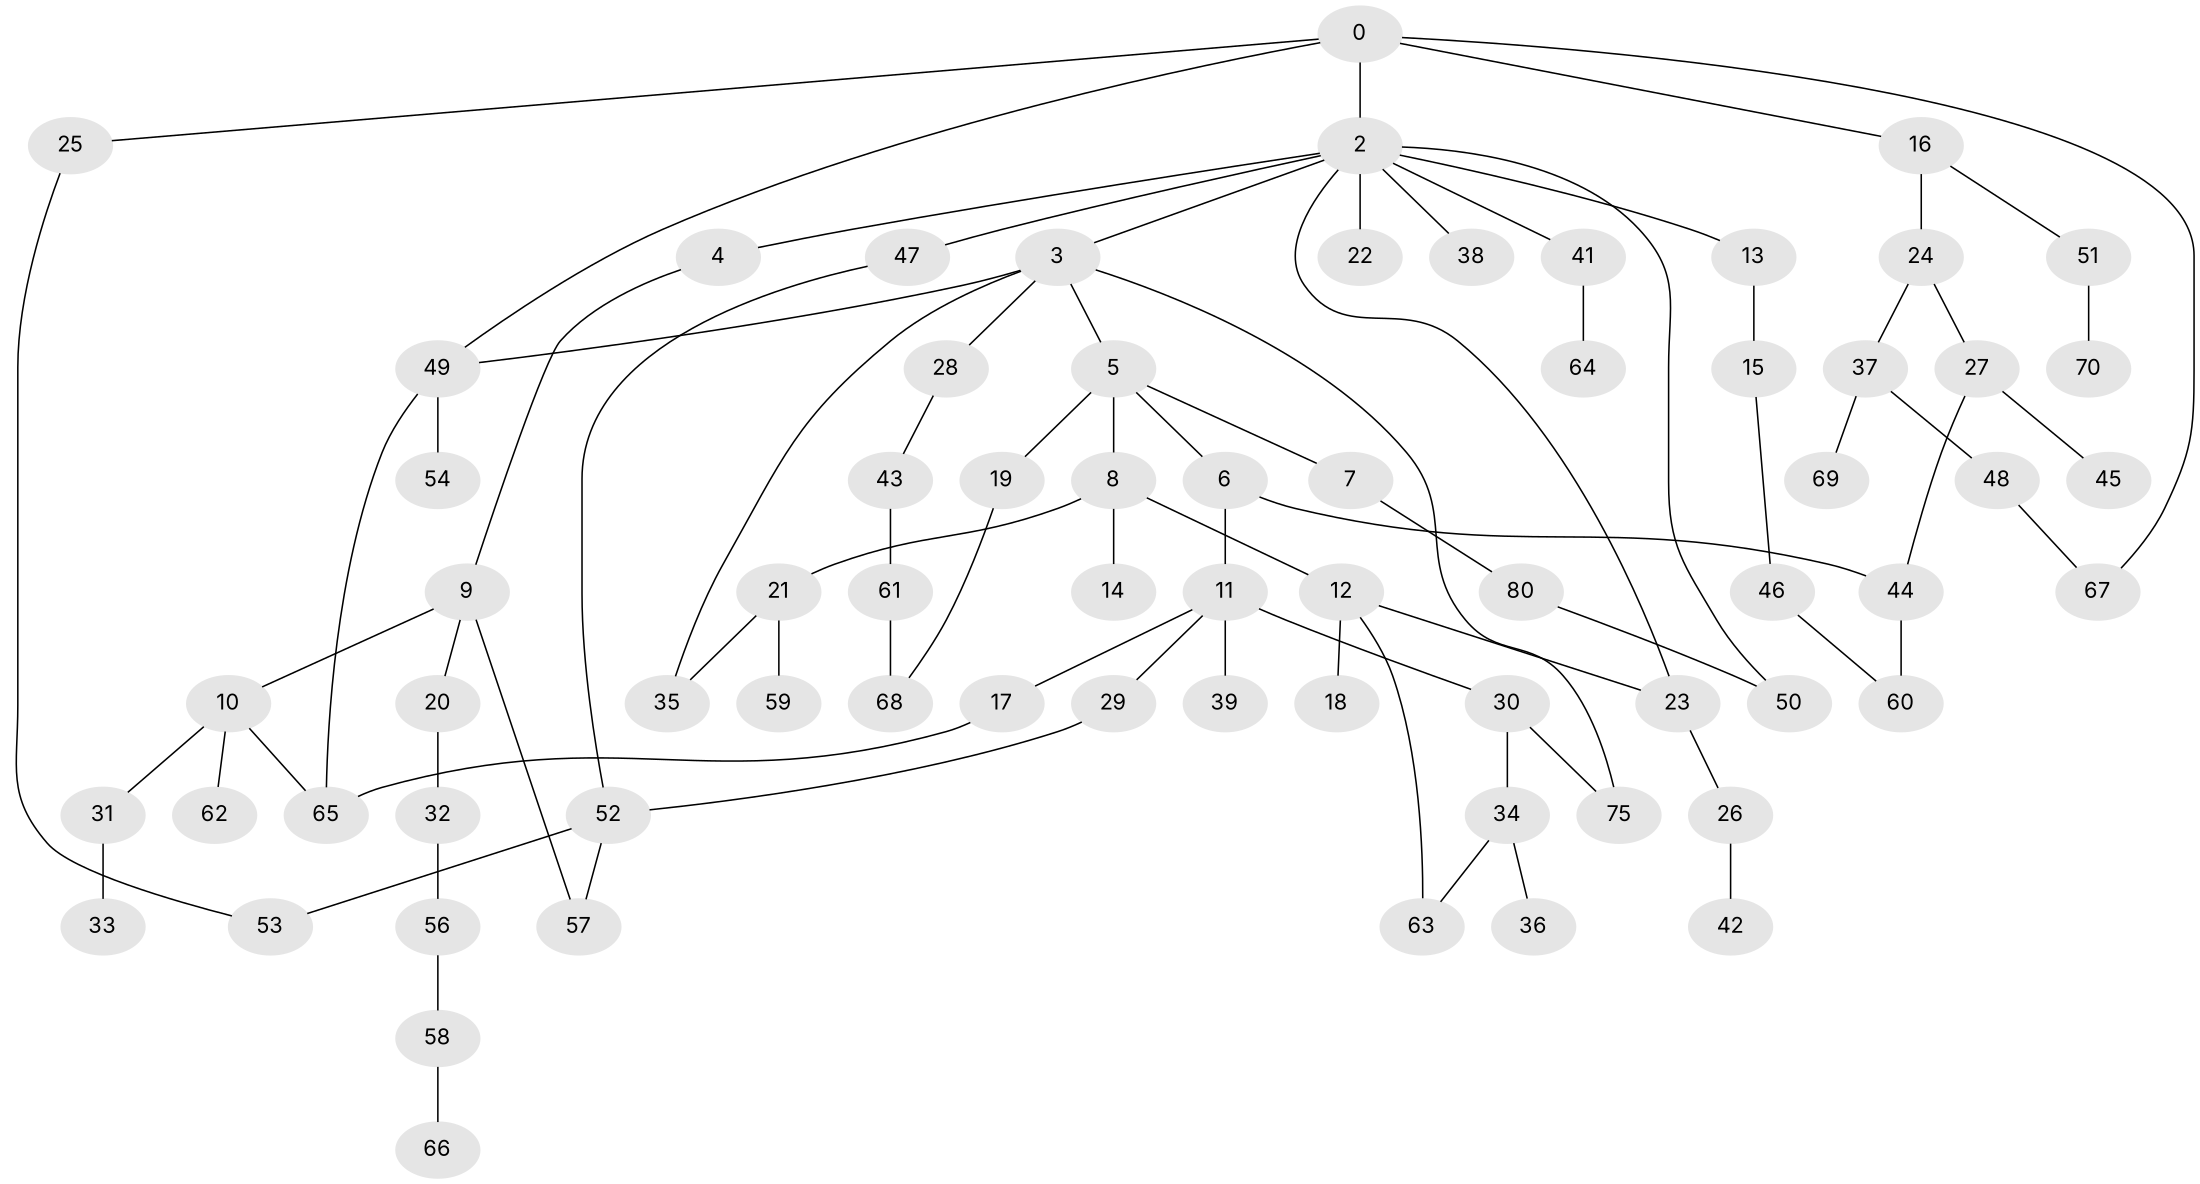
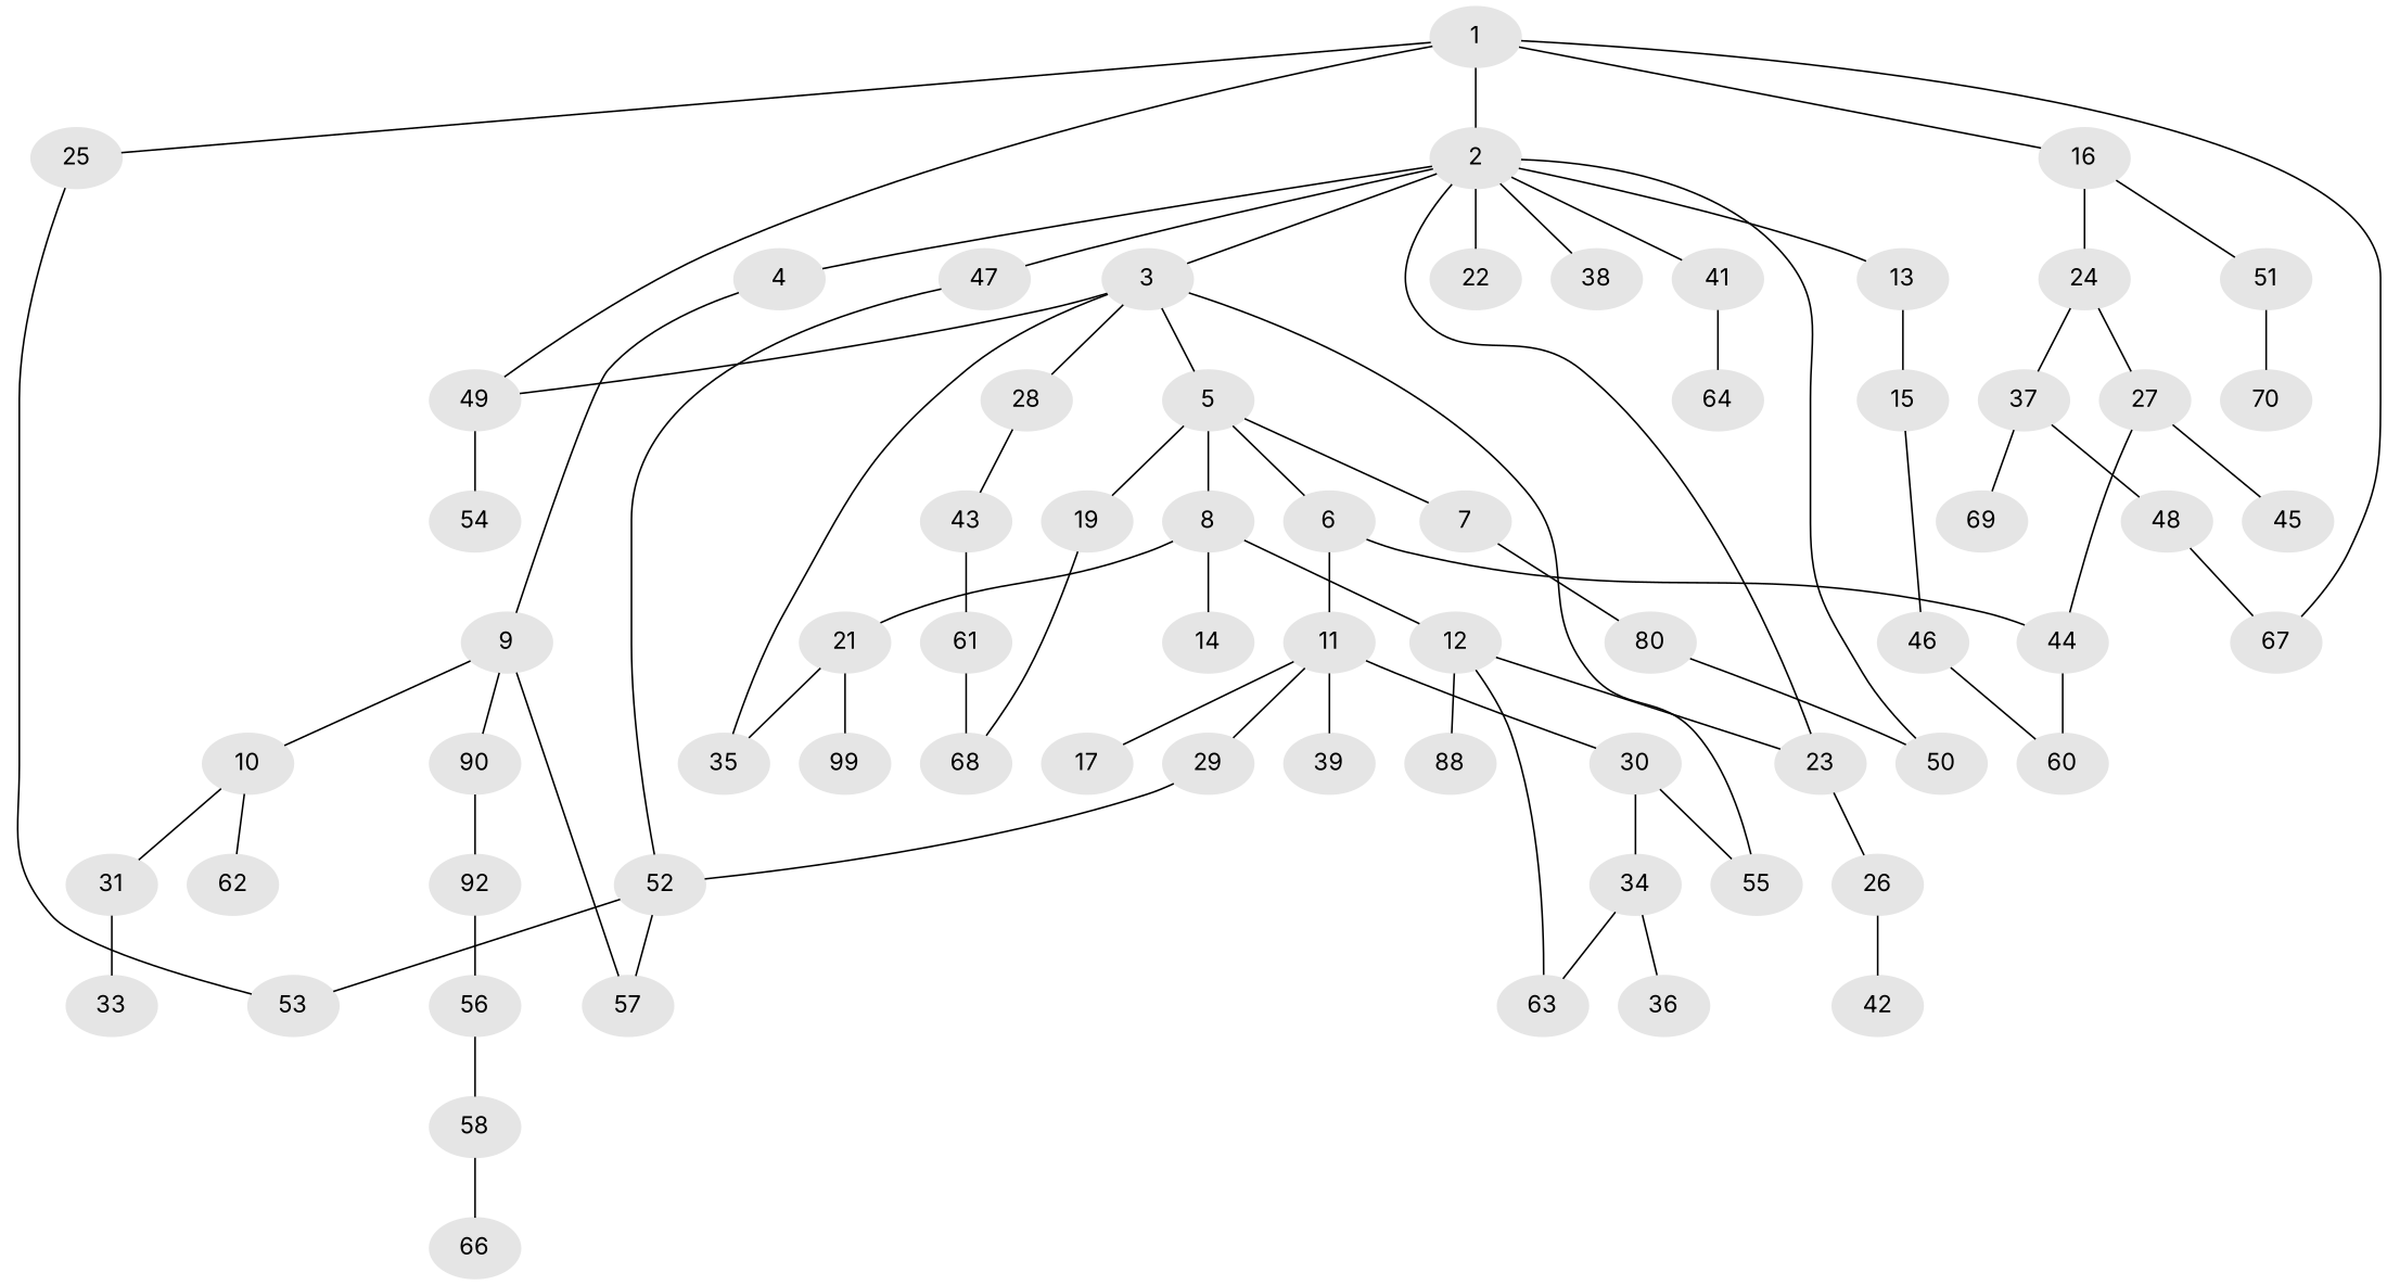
  graph {
    fontname=Inter
    node [color=gray90 fontname=Inter style=filled]
    edge [fontname=Inter]
-   1 [label=0]
+   1
    2
    16
    25
    49
    67
    3
    4
    13
    22
    23
    38
    41
    47
    50
    24
    51
    53
-   65
    54
    5
    28
    35
-   55 [label=75]
+   55
    9
    15
    26
    64
    52
    6
    7
    8
    19
    43
    10
-   20
+   20 [label=90]
    57
    11
    44
    n40 [label=80]
    12
    14
    21
    68
    17
    29
    30
    39
    60
-   18
+   18 [label=88]
    63
-   59
+   59 [label=99]
    31
    62
-   32
+   32 [label=92]
    33
    34
    46
    27
    37
    70
    56
    42
    45
    48
    69
    61
    36
    58
    66
    1 -- 2
    1 -- 16
    1 -- 25
    1 -- 49
    1 -- 67
    2 -- 3
    2 -- 4
    2 -- 13
    2 -- 22
    2 -- 23
    2 -- 38
    2 -- 41
    2 -- 47
    2 -- 50
    16 -- 24
    16 -- 51
    25 -- 53
-   49 -- 65
    49 -- 54
    3 -- 49
    3 -- 5
    3 -- 28
    3 -- 35
    3 -- 55
    4 -- 9
    13 -- 15
    23 -- 26
    41 -- 64
    47 -- 52
    24 -- 27
    24 -- 37
    51 -- 70
    5 -- 6
    5 -- 7
    5 -- 8
    5 -- 19
    28 -- 43
    9 -- 10
    9 -- 20
    9 -- 57
    15 -- 46
    26 -- 42
    52 -- 53
    52 -- 57
    6 -- 11
    6 -- 44
    7 -- n40
    8 -- 12
    8 -- 14
    8 -- 21
    19 -- 68
    43 -- 61
-   10 -- 65
    10 -- 31
    10 -- 62
    20 -- 32
    11 -- 17
    11 -- 29
    11 -- 30
    11 -- 39
    44 -- 60
    n40 -- 50
    12 -- 23
    12 -- 18
    12 -- 63
    21 -- 35
    21 -- 59
-   17 -- 65
    29 -- 52
    30 -- 55
    30 -- 34
    31 -- 33
    32 -- 56
    34 -- 63
    34 -- 36
    46 -- 60
    27 -- 44
    27 -- 45
    37 -- 48
    37 -- 69
    56 -- 58
    48 -- 67
    61 -- 68
    58 -- 66
  }
